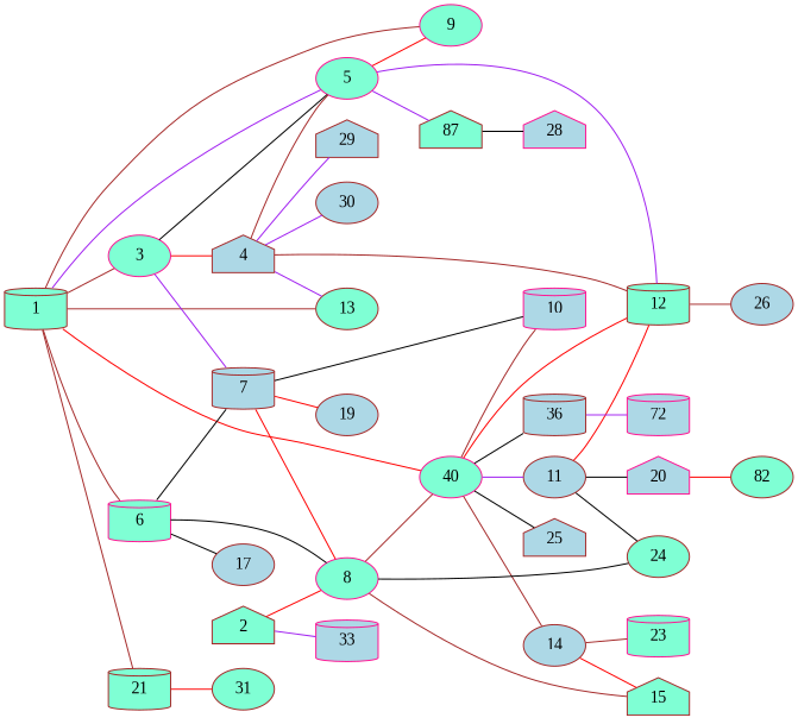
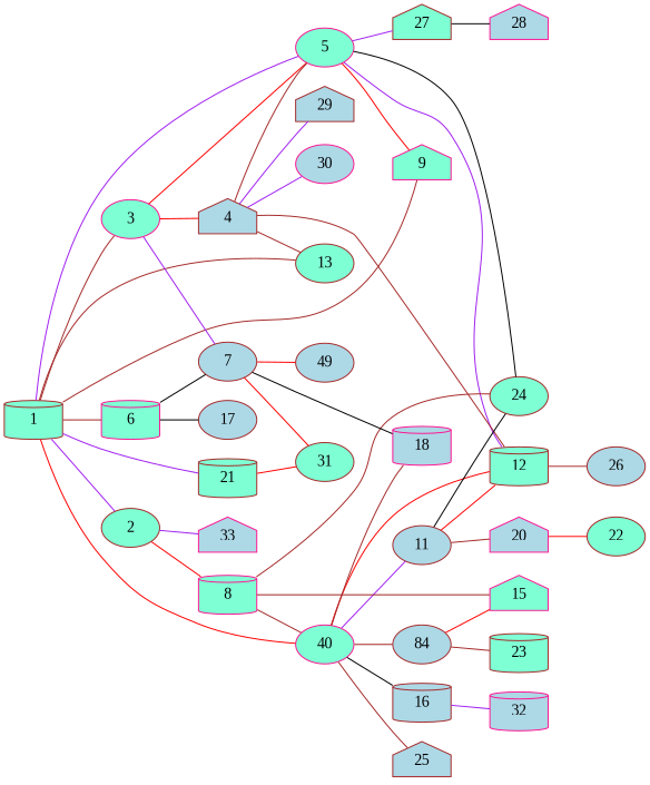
  graph {
    fontname="Liberation Serif"
    rankdir=LR
    node [color=brown fillcolor=aquamarine fontname="Liberation Serif" shape=ellipse style=filled]
    edge [color=brown fontname="Liberation Serif" weight=1.0]
    1 [shape=cylinder]
-   2 [shape=house]
+   2
    3 [color=deeppink]
    5 [color=deeppink]
    6 [color=deeppink shape=cylinder]
-   9 [color=deeppink]
+   9 [color=deeppink shape=house]
    n7 [color=deeppink label=40]
    13
    21 [shape=cylinder]
-   8 [color=deeppink]
-   33 [color=deeppink fillcolor=lightblue shape=cylinder]
+   8 [color=deeppink shape=cylinder]
+   33 [color=deeppink fillcolor=lightblue shape=house]
    4 [fillcolor=lightblue shape=house]
-   7 [fillcolor=lightblue shape=cylinder]
+   7 [fillcolor=lightblue]
    12 [shape=cylinder]
    24
-   27 [shape=house label=87]
+   27 [shape=house]
    17 [fillcolor=lightblue]
-   18 [color=deeppink fillcolor=lightblue shape=cylinder label=10]
+   18 [color=deeppink fillcolor=lightblue shape=cylinder]
    11 [fillcolor=lightblue]
-   14 [fillcolor=lightblue]
-   16 [fillcolor=lightblue shape=cylinder label=36]
+   14 [fillcolor=lightblue label=84]
+   16 [fillcolor=lightblue shape=cylinder]
    25 [fillcolor=lightblue shape=house]
    31
-   15 [shape=house]
+   15 [color=deeppink shape=house]
    29 [fillcolor=lightblue shape=house]
-   30 [fillcolor=lightblue]
-   19 [fillcolor=lightblue]
+   30 [color=deeppink fillcolor=lightblue]
+   19 [fillcolor=lightblue label=49]
    26 [fillcolor=lightblue]
    28 [color=deeppink fillcolor=lightblue shape=house]
    20 [color=deeppink fillcolor=lightblue shape=house]
-   23 [color=deeppink shape=cylinder]
-   32 [color=deeppink fillcolor=lightblue shape=cylinder label=72]
-   22 [label=82]
+   23 [shape=cylinder]
+   32 [color=deeppink fillcolor=lightblue shape=cylinder]
+   22
+   1 -- 2 [color=purple weight=2.0]
    1 -- 3
    1 -- 5 [color=purple]
    1 -- 6
    1 -- 9
    1 -- n7 [color=red]
    1 -- 13
-   1 -- 21
+   1 -- 21 [color=purple]
    2 -- 8 [color=red]
    2 -- 33 [color=purple]
-   3 -- 5 [color=black]
+   3 -- 5 [color=red]
    3 -- 4 [color=red]
    3 -- 7 [color=purple]
    5 -- 9 [color=red]
    5 -- 12 [color=purple]
+   5 -- 24 [color=black]
    5 -- 27 [color=purple]
-   6 -- 8 [color=black]
    6 -- 7 [color=black]
    6 -- 17 [color=black weight=2.0]
    n7 -- 12 [color=red]
    n7 -- 18
    n7 -- 11 [color=purple]
    n7 -- 14
    n7 -- 16 [color=black]
-   n7 -- 25 [color=black weight=2.0]
+   n7 -- 25 [weight=2.0]
    21 -- 31 [color=red weight=2.0]
    8 -- n7
-   8 -- 24 [color=black]
+   8 -- 24
    8 -- 15 [weight=2.0]
    4 -- 5
-   4 -- 13 [color=purple weight=3.0]
+   4 -- 13 [weight=3.0]
    4 -- 12
    4 -- 29 [color=purple]
    4 -- 30 [color=purple]
-   7 -- 8 [color=red]
+   7 -- 31 [color=red]
    7 -- 18 [color=black weight=2.0]
    7 -- 19 [color=red]
    12 -- 26
    27 -- 28 [color=black]
    11 -- 12 [color=red]
    11 -- 24 [color=black]
-   11 -- 20 [color=black]
+   11 -- 20
    14 -- 15 [color=red]
    14 -- 23
    16 -- 32 [color=purple]
    20 -- 22 [color=red]
  }
